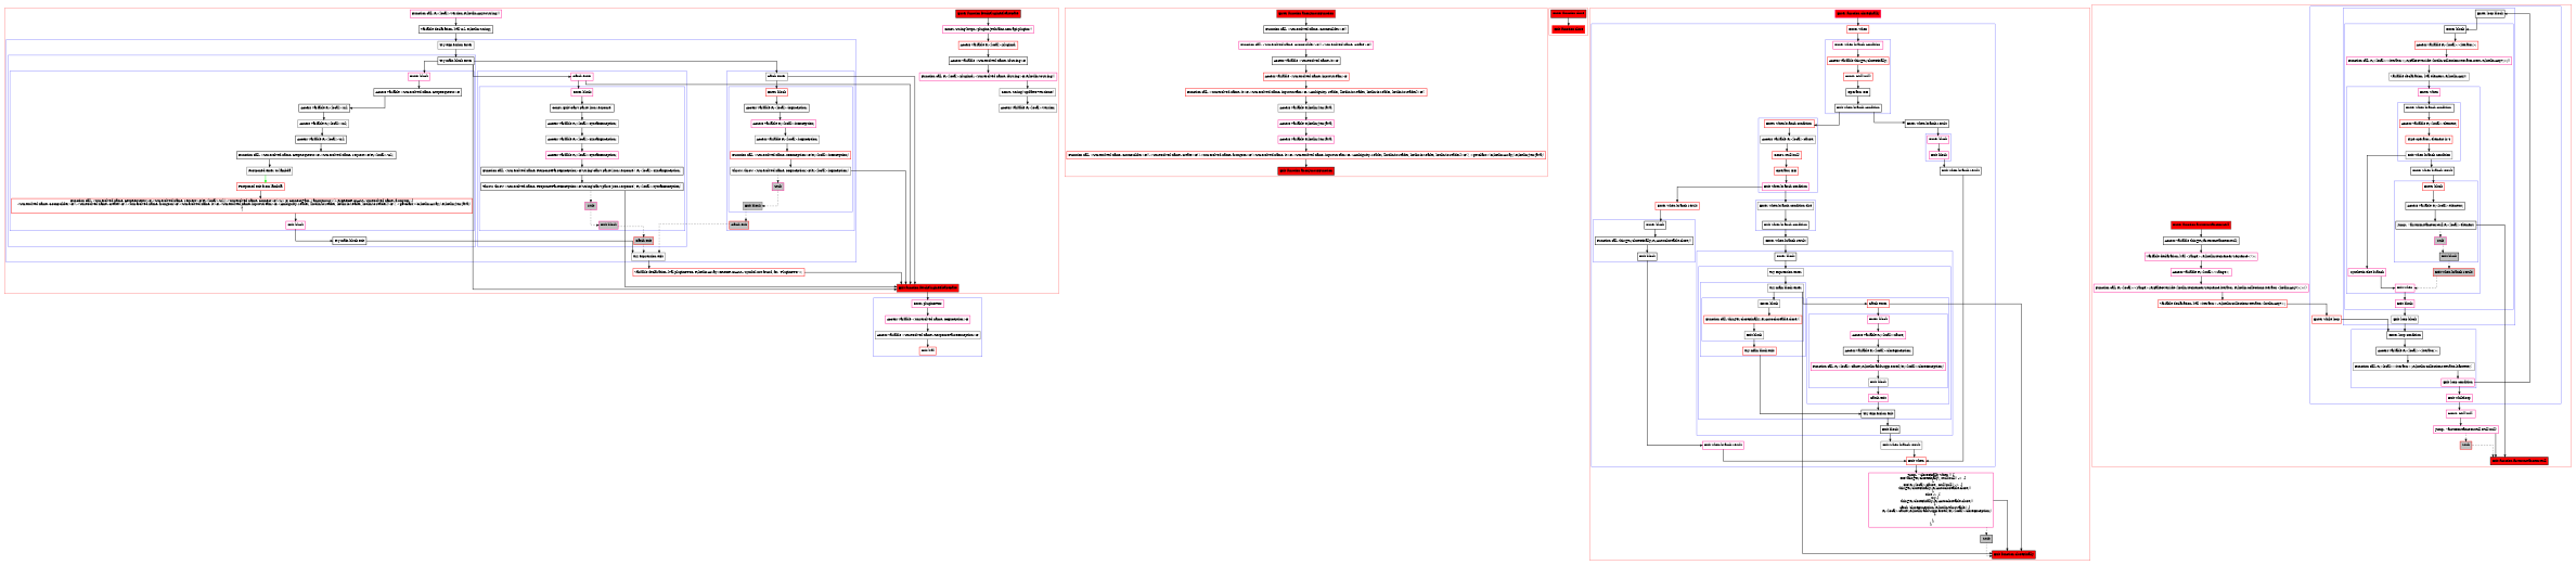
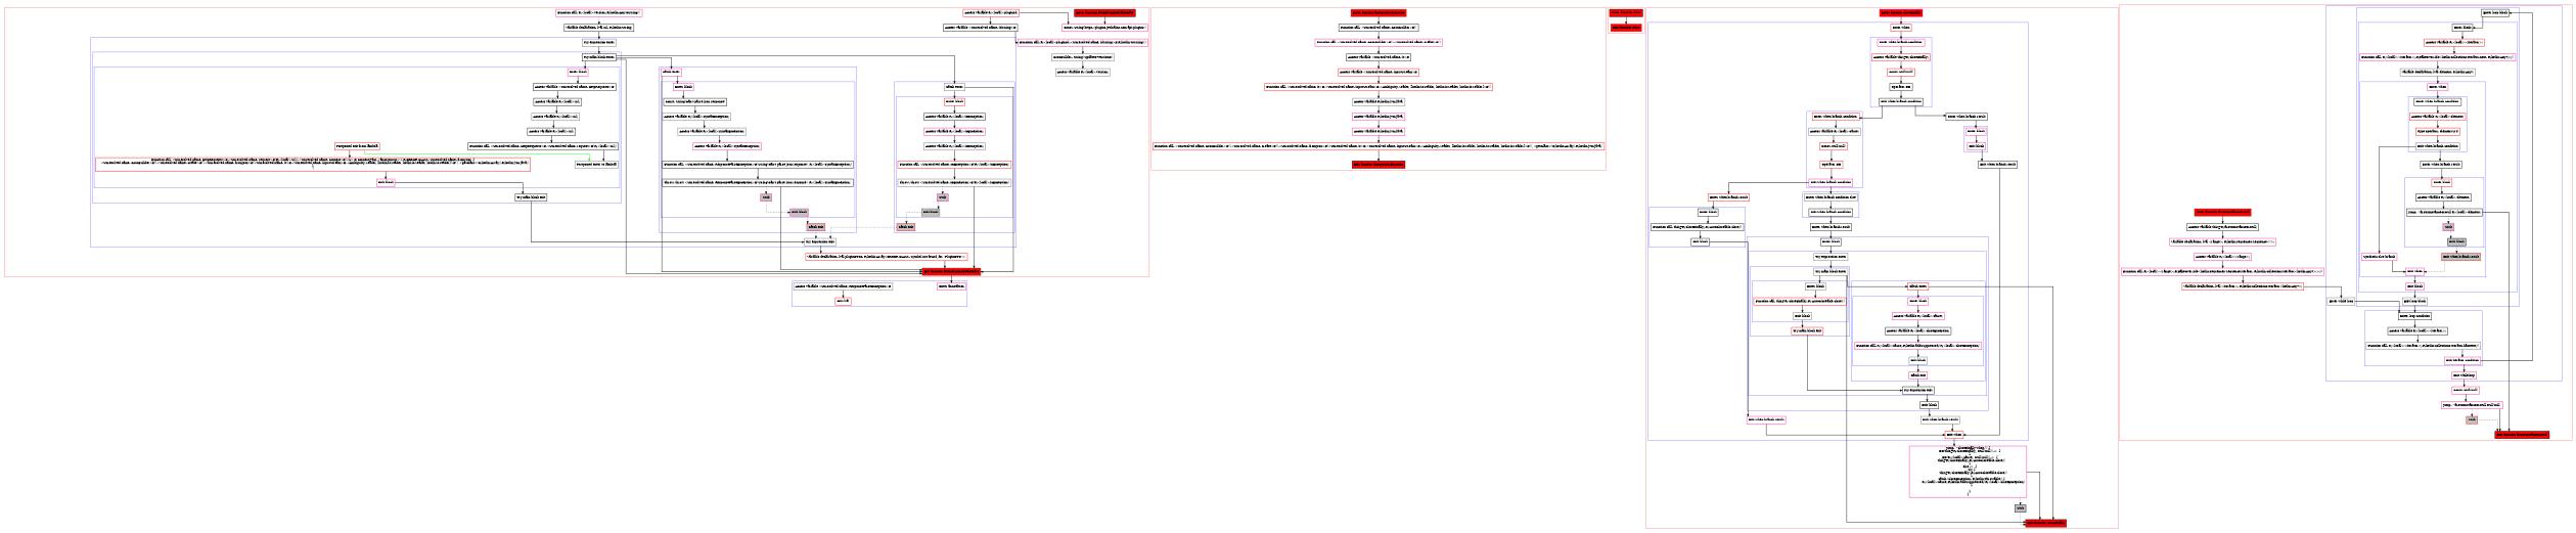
  digraph {
    nodesep=3
    splines=ortho
    node [color=black penwidth=2 shape=box]
    edge [penwidth=2]
    n1 [color=deeppink label="Enter block"]
    n2 [label="Access variable <Unresolved name: HttpRequests>#"]
    n3 [label="Access variable R|<local>/url|"]
    n4 [color=gray40 label="Access variable R|<local>/url|"]
    n5 [label="Access variable R|<local>/url|"]
    n6 [label="Function call: <Unresolved name: HttpRequests>#.<Unresolved name: request>#(R|<local>/url|)"]
    n7 [color=gray40 label="Postponed enter to lambda"]
    n8 [color=red label="Postponed exit from lambda"]
    n9 [color=red label="Function call: <Unresolved name: HttpRequests>#.<Unresolved name: request>#(R|<local>/url|).<Unresolved name: connect>#(<L> = connect@fun <anonymous>(): R|ERROR CLASS: Unresolved name: fromJson| {\n    <Unresolved name: GsonBuilder>#().<Unresolved name: create>#().<Unresolved name: fromJson>#(<Unresolved name: it>#.<Unresolved name: inputStream>#.<Ambiguity: reader, [kotlin/io/reader, kotlin/io/reader, kotlin/io/reader]>#(), <getClass>(Q|kotlin/Array|).R|kotlin/jvm/java|)\n}\n)"]
    n10 [color=deeppink label="Exit block"]
    n11 [label="Try main block enter"]
    n12 [label="Try main block exit"]
    n13 [color=deeppink label="Enter block"]
-   n14 [label="Const: Exit(Can't parse json response)"]
+   n14 [label="Const: String(Can't parse json response)"]
    n15 [color=gray40 label="Access variable R|<local>/syntaxException|"]
    n16 [color=gray40 label="Access variable R|<local>/syntaxException|"]
    n17 [color=deeppink label="Access variable R|<local>/syntaxException|"]
    n18 [label="Function call: <Unresolved name: ResponseParseException>#(String(Can't parse json response), R|<local>/syntaxException|)"]
    n19 [label="Throw: throw <Unresolved name: ResponseParseException>#(String(Can't parse json response), R|<local>/syntaxException|)"]
    n20 [color=deeppink fillcolor=gray label=Stub style=filled]
    n21 [color=deeppink fillcolor=gray label="Exit block" style=filled]
    n22 [color=deeppink label="Catch enter"]
    n23 [color=red fillcolor=gray label="Catch exit" style=filled]
    n24 [color=red label="Enter block"]
    n25 [label="Access variable R|<local>/ioException|"]
    n26 [color=deeppink label="Access variable R|<local>/ioException|"]
    n27 [color=gray40 label="Access variable R|<local>/ioException|"]
    n28 [color=red label="Function call: <Unresolved name: IOException>#(R|<local>/ioException|)"]
    n29 [color=gray40 label="Throw: throw <Unresolved name: IOException>#(R|<local>/ioException|)"]
    n30 [color=deeppink fillcolor=gray label=Stub style=filled]
    n31 [color=gray40 fillcolor=gray label="Exit block" style=filled]
    n32 [color=gray40 label="Catch enter"]
    n33 [color=red fillcolor=gray label="Catch exit" style=filled]
    n34 [color=gray40 label="Try expression enter"]
    n35 [color=gray40 label="Try expression exit"]
    n36 [fillcolor=red label="Enter function fetchPluginReleaseDate" style=filled]
    n37 [color=deeppink label="Const: String(https://plugins.jetbrains.com/api/plugins/)"]
    n38 [color=red label="Access variable R|<local>/pluginId|"]
    n39 [label="Access variable <Unresolved name: idString>#"]
    n40 [color=deeppink label="Function call: R|<local>/pluginId|.<Unresolved name: idString>#.R|kotlin/toString|()"]
-   n41 [color=gray40 label="Const: String(/updates?version=)"]
+   n41 [color=gray40 label="GsonBuilder: String(/updates?version=)"]
    n42 [color=gray40 label="Access variable R|<local>/version|"]
    n43 [color=deeppink label="Function call: R|<local>/version|.R|kotlin/Any.toString|()"]
    n44 [label="Variable declaration: lval url: R|kotlin/String|"]
    n45 [color=red label="Variable declaration: lval pluginDTOs: R|kotlin/Array<ERROR CLASS: Symbol not found, for `PluginDTO`>|"]
    n46 [color=gray40 fillcolor=red label="Exit function fetchPluginReleaseDate" style=filled]
-   n47 [color=deeppink label="Enter pluginDTOs"]
-   n48 [color=deeppink label="Access variable <Unresolved name: IOException>#"]
+   n47 [color=deeppink label="Enter annotation"]
    n49 [color=gray40 label="Access variable <Unresolved name: ResponseParseException>#"]
    n50 [color=red label="Exit lval"]
    n51 [color=gray40 fillcolor=red label="Enter function anonymousFunction" style=filled]
    n52 [label="Function call: <Unresolved name: GsonBuilder>#()"]
    n53 [color=deeppink label="Function call: <Unresolved name: GsonBuilder>#().<Unresolved name: create>#()"]
    n54 [label="Access variable <Unresolved name: it>#"]
    n55 [color=red label="Access variable <Unresolved name: inputStream>#"]
    n56 [color=red label="Function call: <Unresolved name: it>#.<Unresolved name: inputStream>#.<Ambiguity: reader, [kotlin/io/reader, kotlin/io/reader, kotlin/io/reader]>#()"]
    n57 [color=gray40 label="Access variable R|kotlin/jvm/java|"]
    n58 [color=deeppink label="Access variable R|kotlin/jvm/java|"]
    n59 [color=deeppink label="Access variable R|kotlin/jvm/java|"]
    n60 [color=red label="Function call: <Unresolved name: GsonBuilder>#().<Unresolved name: create>#().<Unresolved name: fromJson>#(<Unresolved name: it>#.<Unresolved name: inputStream>#.<Ambiguity: reader, [kotlin/io/reader, kotlin/io/reader, kotlin/io/reader]>#(), <getClass>(Q|kotlin/Array|).R|kotlin/jvm/java|)"]
    n61 [fillcolor=red label="Exit function anonymousFunction" style=filled]
    n62 [fillcolor=red label="Enter function close" style=filled]
    n63 [color=red fillcolor=red label="Exit function close" style=filled]
    n64 [color=deeppink label="Enter when branch condition "]
    n65 [color=red label="Access variable this@R|/closeFinally|"]
    n66 [color=red label="Const: Null(null)"]
    n67 [label="Operator =="]
    n68 [label="Exit when branch condition"]
    n69 [color=red label="Enter when branch condition "]
    n70 [color=gray40 label="Access variable R|<local>/cause|"]
    n71 [color=red label="Const: Null(null)"]
    n72 [color=red label="Operator =="]
    n73 [color=deeppink label="Exit when branch condition"]
    n74 [color=gray40 label="Enter when branch condition else"]
    n75 [label="Exit when branch condition"]
    n76 [color=gray40 label="Enter block"]
    n77 [color=red label="Function call: this@R|/closeFinally|.R|/AutoCloseable.close|()"]
    n78 [color=gray40 label="Exit block"]
    n79 [color=gray40 label="Try main block enter"]
    n80 [color=red label="Try main block exit"]
    n81 [color=deeppink label="Enter block"]
    n82 [color=deeppink label="Access variable R|<local>/cause|"]
    n83 [label="Access variable R|<local>/closeException|"]
    n84 [color=deeppink label="Function call: R|<local>/cause|.R|kotlin/addSuppressed|(R|<local>/closeException|)"]
    n85 [color=gray40 label="Exit block"]
    n86 [color=red label="Catch enter"]
    n87 [color=deeppink label="Catch exit"]
    n88 [color=gray40 label="Try expression enter"]
    n89 [label="Try expression exit"]
    n90 [label="Enter block"]
    n91 [label="Exit block"]
    n92 [label="Enter block"]
    n93 [label="Function call: this@R|/closeFinally|.R|/AutoCloseable.close|()"]
    n94 [label="Exit block"]
    n95 [color=deeppink label="Enter block"]
    n96 [color=deeppink label="Exit block"]
    n97 [color=red label="Enter when"]
    n98 [label="Enter when branch result"]
    n99 [color=gray40 label="Exit when branch result"]
    n100 [color=red label="Enter when branch result"]
    n101 [color=deeppink label="Exit when branch result"]
    n102 [label="Enter when branch result"]
    n103 [label="Exit when branch result"]
    n104 [color=red label="Exit when"]
    n105 [color=deeppink fillcolor=red label="Enter function closeFinally" style=filled]
    n106 [color=deeppink label="Jump: ^closeFinally when () {\n    ==(this@R|/closeFinally|, Null(null)) ->  {\n    }\n    ==(R|<local>/cause|, Null(null)) ->  {\n        this@R|/closeFinally|.R|/AutoCloseable.close|()\n    }\n    else ->  {\n        try {\n            this@R|/closeFinally|.R|/AutoCloseable.close|()\n        }\n        catch (closeException: R|kotlin/Throwable|) {\n            R|<local>/cause|.R|kotlin/addSuppressed|(R|<local>/closeException|)\n        }\n\n    }\n}\n"]
    n107 [fillcolor=gray label=Stub style=filled]
    n108 [fillcolor=red label="Exit function closeFinally" style=filled]
    n109 [label="Enter loop condition"]
    n110 [label="Access variable R|<local>/<iterator>|"]
    n111 [color=gray40 label="Function call: R|<local>/<iterator>|.R|kotlin/collections/Iterator.hasNext|()"]
-   n112 [color=deeppink label="Exit loop condition"]
+   n112 [color=deeppink label="Exit iterator condition"]
    n113 [label="Enter when branch condition "]
    n114 [color=red label="Access variable R|<local>/element|"]
    n115 [color=red label="Type operator: element is T"]
    n116 [color=gray40 label="Exit when branch condition"]
    n117 [color=red label="Enter block"]
    n118 [label="Access variable R|<local>/element|"]
    n119 [label="Jump: ^firstIsInstanceOrNull R|<local>/element|"]
    n120 [color=deeppink fillcolor=gray label=Stub style=filled]
    n121 [fillcolor=gray label="Exit block" style=filled]
    n122 [color=deeppink label="Enter when"]
    n123 [color=deeppink label="Synthetic else branch"]
    n124 [label="Enter when branch result"]
    n125 [color=red fillcolor=gray label="Exit when branch result" style=filled]
    n126 [color=deeppink label="Exit when"]
    n127 [label="Enter block"]
    n128 [color=red label="Access variable R|<local>/<iterator>|"]
    n129 [color=deeppink label="Function call: R|<local>/<iterator>|.R|FakeOverride<kotlin/collections/Iterator.next: R|kotlin/Any?|>|()"]
    n130 [color=gray40 label="Variable declaration: lval element: R|kotlin/Any?|"]
    n131 [color=deeppink label="Exit block"]
    n132 [label="Enter loop block"]
    n133 [color=gray40 label="Exit loop block"]
-   n134 [color=red label="Enter while loop"]
+   n134 [color=gray40 label="Enter while loop"]
    n135 [color=deeppink label="Exit whileloop"]
    n136 [color=gray40 fillcolor=red label="Enter function firstIsInstanceOrNull" style=filled]
    n137 [label="Access variable this@R|/firstIsInstanceOrNull|"]
    n138 [color=deeppink label="Variable declaration: lval <range>: R|kotlin/sequences/Sequence<*>|"]
    n139 [color=deeppink label="Access variable R|<local>/<range>|"]
    n140 [color=deeppink label="Function call: R|<local>/<range>|.R|FakeOverride<kotlin/sequences/Sequence.iterator: R|kotlin/collections/Iterator<kotlin/Any?>|>|()"]
    n141 [color=red label="Variable declaration: lval <iterator>: R|kotlin/collections/Iterator<kotlin/Any?>|"]
    n142 [color=deeppink label="Const: Null(null)"]
    n143 [color=deeppink label="Jump: ^firstIsInstanceOrNull Null(null)"]
    n144 [color=red fillcolor=gray label=Stub style=filled]
    n145 [fillcolor=red label="Exit function firstIsInstanceOrNull" style=filled]
    subgraph cluster_1 {
      color=red
      n36
      n37
      n38
      n39
      n40
      n41
      n42
      n43
      n44
      n45
      n46
      subgraph cluster_2 {
        color=blue
        n34
        n35
        subgraph cluster_3 {
          color=blue
          n11
          n12
          subgraph cluster_4 {
            color=blue
            n1
            n2
            n3
            n4
            n5
            n6
            n7
            n8
            n9
            n10
          }
        }
        subgraph cluster_5 {
          color=blue
          n22
          n23
          subgraph cluster_6 {
            color=blue
            n13
            n14
            n15
            n16
            n17
            n18
            n19
            n20
            n21
          }
        }
        subgraph cluster_7 {
          color=blue
          n32
          n33
          subgraph cluster_8 {
            color=blue
            n24
            n25
            n26
            n27
            n28
            n29
            n30
            n31
          }
        }
      }
    }
    subgraph cluster_9 {
      color=blue
      n47
-     n48
      n49
      n50
    }
    subgraph cluster_10 {
      color=red
      n51
      n52
      n53
      n54
      n55
      n56
      n57
      n58
      n59
      n60
      n61
    }
    subgraph cluster_11 {
      color=red
      n62
      n63
    }
    subgraph cluster_12 {
      color=red
      n105
      n106
      n107
      n108
      subgraph cluster_13 {
        color=blue
        n97
        n98
        n99
        n100
        n101
        n102
        n103
        n104
        subgraph cluster_14 {
          color=blue
          n64
          n65
          n66
          n67
          n68
        }
        subgraph cluster_15 {
          color=blue
          n69
          n70
          n71
          n72
          n73
        }
        subgraph cluster_16 {
          color=blue
          n74
          n75
        }
        subgraph cluster_17 {
          color=blue
          n90
          n91
          subgraph cluster_18 {
            color=blue
            n88
            n89
            subgraph cluster_19 {
              color=blue
              n79
              n80
              subgraph cluster_20 {
                color=blue
                n76
                n77
                n78
              }
            }
            subgraph cluster_21 {
              color=blue
              n86
              n87
              subgraph cluster_22 {
                color=blue
                n81
                n82
                n83
                n84
                n85
              }
            }
          }
        }
        subgraph cluster_23 {
          color=blue
          n92
          n93
          n94
        }
        subgraph cluster_24 {
          color=blue
          n95
          n96
        }
      }
    }
    subgraph cluster_25 {
      color=red
      n136
      n137
      n138
      n139
      n140
      n141
      n142
      n143
      n144
      n145
      subgraph cluster_26 {
        color=blue
        n134
        n135
        subgraph cluster_27 {
          color=blue
          n109
          n110
          n111
          n112
        }
        subgraph cluster_28 {
          color=blue
          n132
          n133
          subgraph cluster_29 {
            color=blue
            n127
            n128
            n129
            n130
            n131
            subgraph cluster_30 {
              color=blue
              n122
              n123
              n124
              n125
              n126
              subgraph cluster_31 {
                color=blue
                n113
                n114
                n115
                n116
              }
              subgraph cluster_32 {
                color=blue
                n117
                n118
                n119
                n120
                n121
              }
            }
          }
        }
      }
    }
    n1 -> n2
    n2 -> n3
    n3 -> n4
    n4 -> n5
    n5 -> n6
    n6 -> n7
-   n7 -> n8 [color=green]
+   n8 -> n7 [color=green]
    n8 -> n9
    n9 -> n10
    n10 -> n12
    n11 -> n1
    n11 -> n22
    n11 -> n32
    n11 -> n46
    n12 -> n35
    n13 -> n14
    n14 -> n15
    n15 -> n16
    n16 -> n17
    n17 -> n18
    n18 -> n19
    n19 -> n20 [style=dotted]
    n19 -> n46
    n20 -> n21 [style=dotted]
    n21 -> n23 [style=dotted]
    n22 -> n13
    n22 -> n46
    n23 -> n35 [style=dotted]
    n24 -> n25
    n25 -> n26
    n26 -> n27
    n27 -> n28
    n28 -> n29
    n29 -> n30 [style=dotted]
    n29 -> n46
    n30 -> n31 [style=dotted]
    n31 -> n33 [style=dotted]
    n32 -> n24
    n32 -> n46
    n33 -> n35 [style=dotted]
    n34 -> n11
    n35 -> n45
    n36 -> n37
-   n37 -> n38
+   n38 -> n37
    n38 -> n39
    n39 -> n40
    n40 -> n41
    n41 -> n42
-   n43 -> n44
+   n43 -> n44 [style=dotted]
    n44 -> n34
    n45 -> n46
    n46 -> n47
-   n47 -> n48
-   n48 -> n49
    n49 -> n50
    n51 -> n52
    n52 -> n53
    n53 -> n54
    n54 -> n55
    n55 -> n56
    n56 -> n57
    n57 -> n58
    n58 -> n59
    n59 -> n60
    n60 -> n61
    n62 -> n63
    n64 -> n65
    n65 -> n66
    n66 -> n67
    n67 -> n68
    n68 -> n69
    n68 -> n102
    n69 -> n70
    n70 -> n71
    n71 -> n72
    n72 -> n73
    n73 -> n74
    n73 -> n100
    n74 -> n75
    n75 -> n98
    n76 -> n77
    n77 -> n78
    n78 -> n80
    n79 -> n76
    n79 -> n86
    n79 -> n108
    n80 -> n89
    n81 -> n82
    n82 -> n83
    n83 -> n84
    n84 -> n85
    n85 -> n87
    n86 -> n81
    n86 -> n108
    n87 -> n89
    n88 -> n79
    n89 -> n91
    n90 -> n88
    n91 -> n99
    n92 -> n93
    n93 -> n94
    n94 -> n101
    n95 -> n96
    n96 -> n103
    n97 -> n64
    n98 -> n90
    n99 -> n104
    n100 -> n92
    n101 -> n104
    n102 -> n95
    n103 -> n104
    n104 -> n106
    n105 -> n97
    n106 -> n107 [style=dotted]
    n106 -> n108
    n107 -> n108 [style=dotted]
    n109 -> n110
    n110 -> n111
    n111 -> n112
    n112 -> n132
    n112 -> n135
    n113 -> n114
    n114 -> n115
    n115 -> n116
    n116 -> n123
    n116 -> n124
    n117 -> n118
    n118 -> n119
    n119 -> n120 [style=dotted]
    n119 -> n145
    n120 -> n121 [style=dotted]
    n121 -> n125 [style=dotted]
    n122 -> n113
    n123 -> n126
    n124 -> n117
    n125 -> n126 [style=dotted]
    n126 -> n131
    n127 -> n128
    n128 -> n129
    n129 -> n130
    n130 -> n122
    n131 -> n133
    n132 -> n127
    n133 -> n109
    n134 -> n109
    n135 -> n142
    n136 -> n137
    n137 -> n138
    n138 -> n139
    n139 -> n140
    n140 -> n141
    n141 -> n134
    n142 -> n143
    n143 -> n144 [style=dotted]
    n143 -> n145
    n144 -> n145 [style=dotted]
  }
